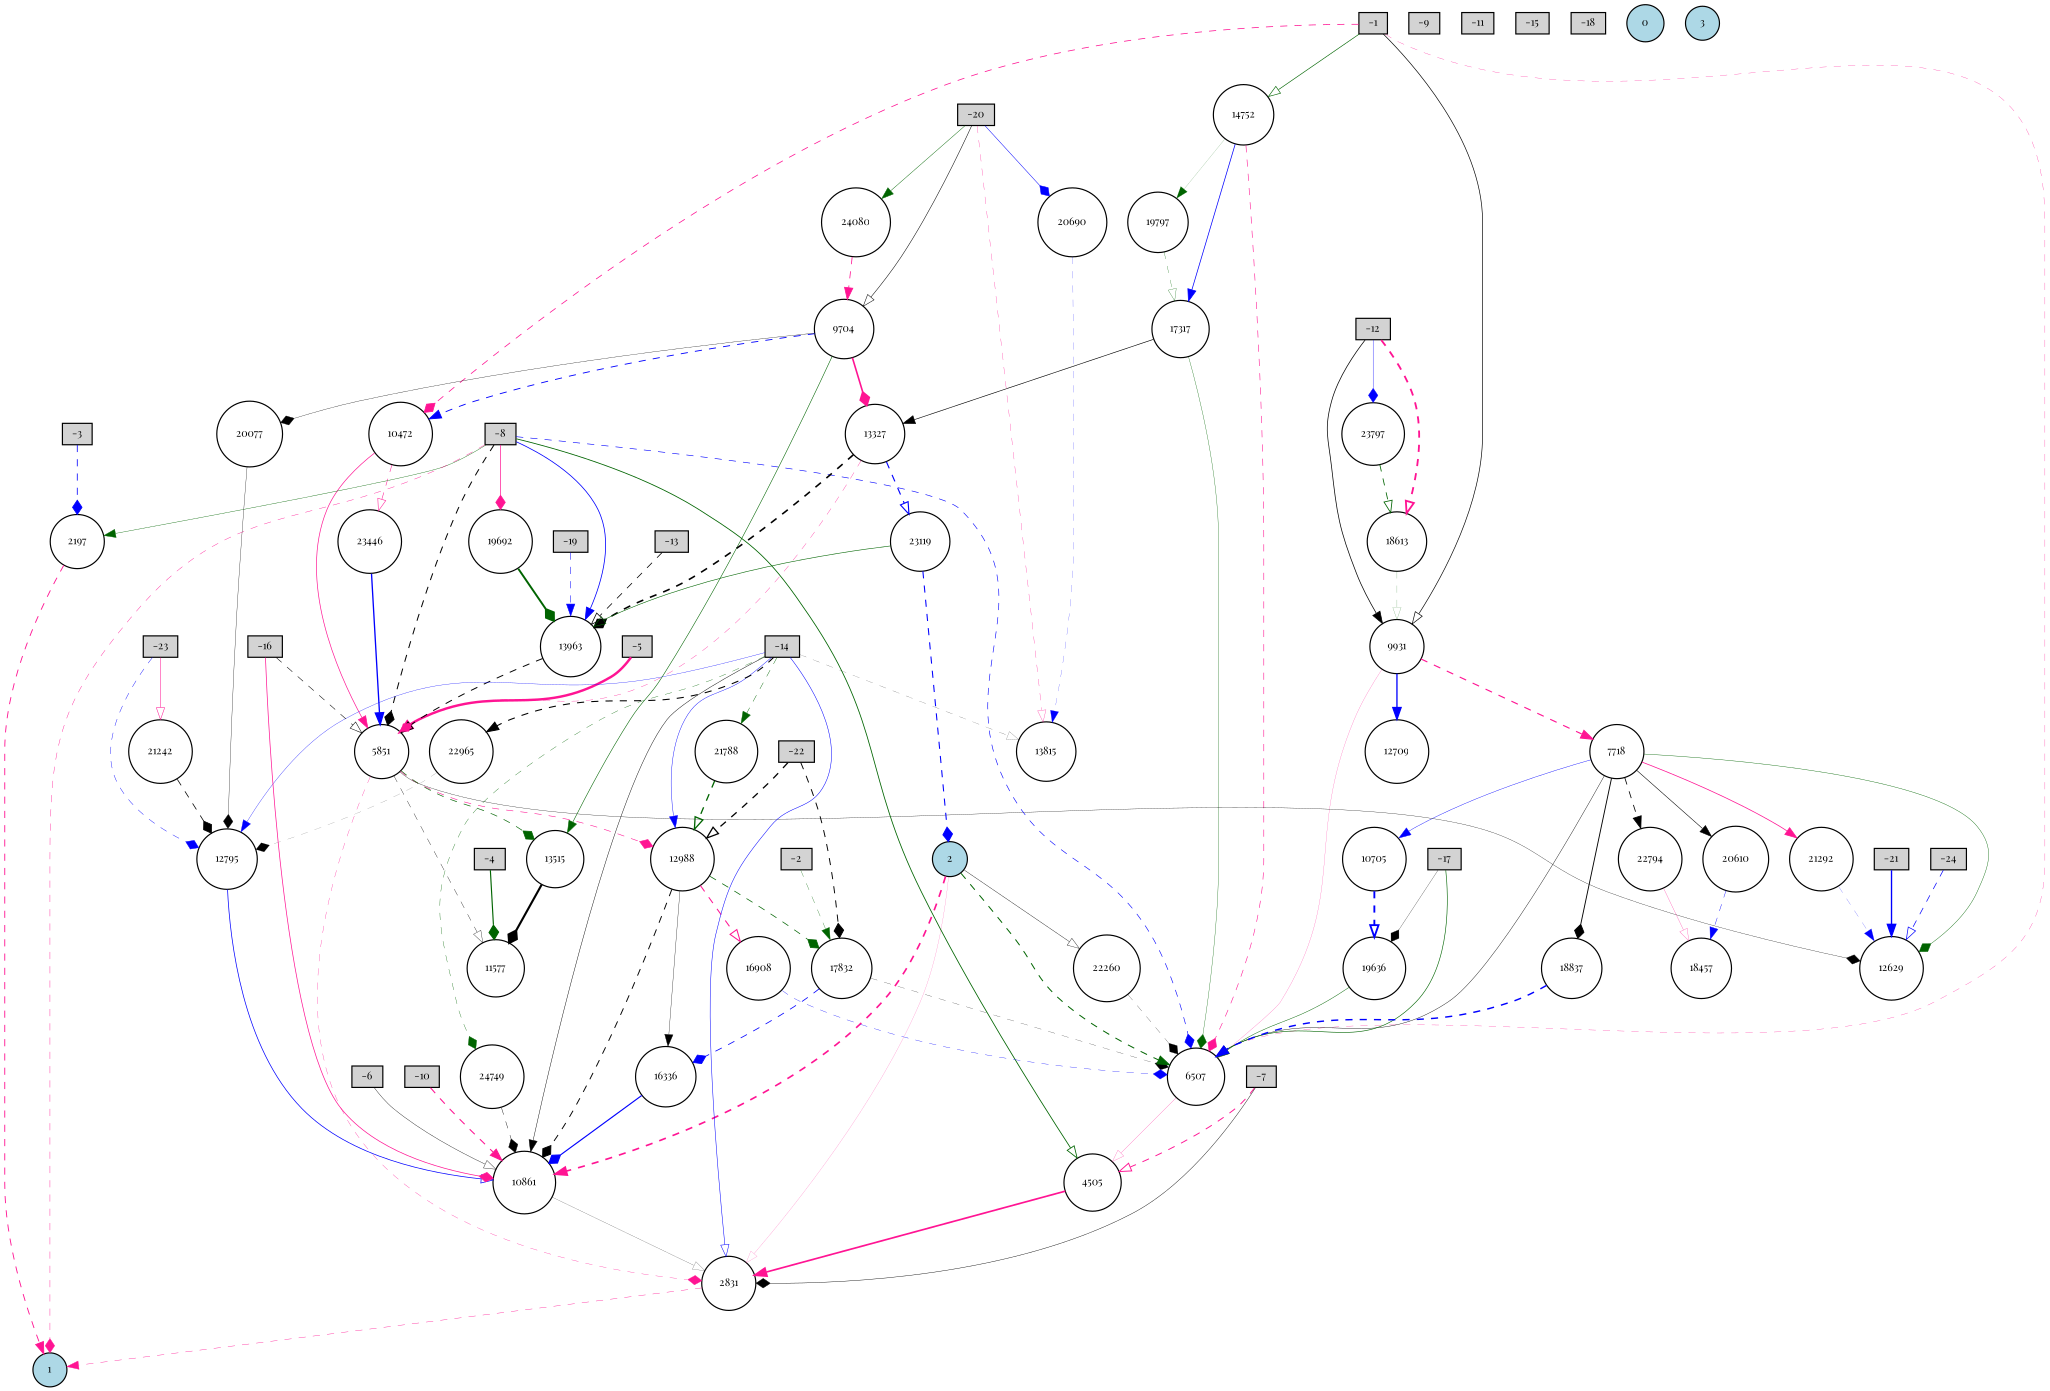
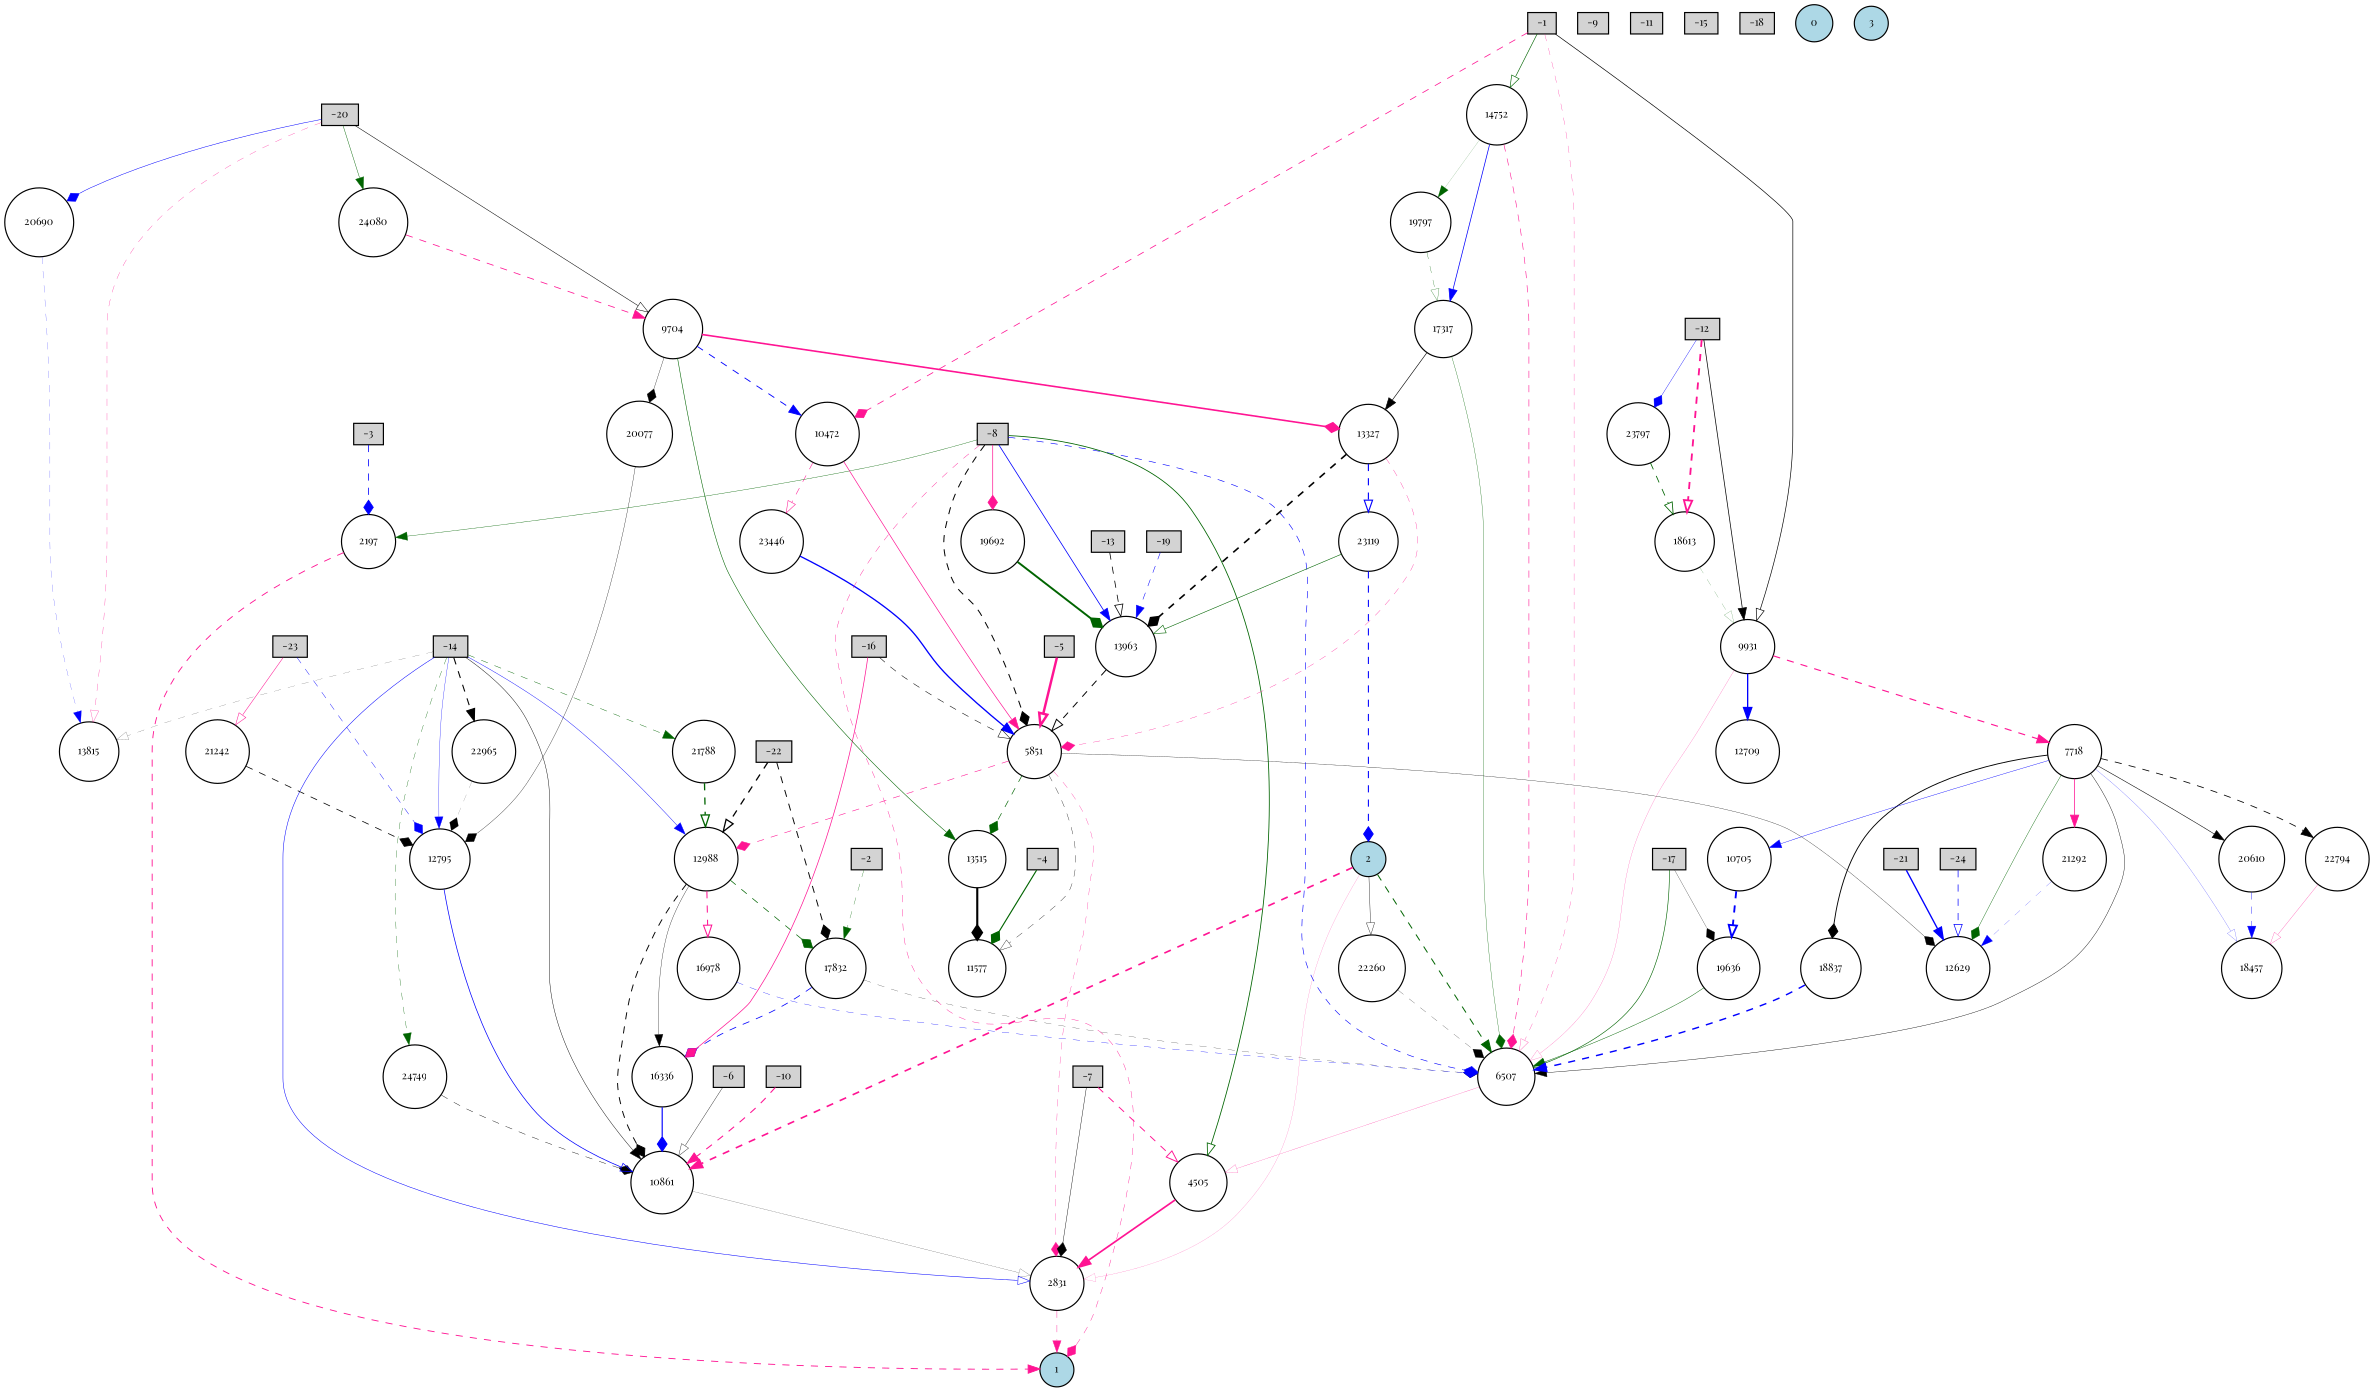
  digraph {
    fontname="Playfair Display"
    node [fillcolor=white fontname="Playfair Display" fontsize=9 shape=circle style=filled]
    edge [arrowhead=diamond color=black fontname="Playfair Display" style=dashed]
    -1 [fillcolor=lightgray height=0.2 shape=box width=0.2]
    14752 [height=0.2 width=0.2]
    9931 [height=0.2 width=0.2]
    10472 [height=0.2 width=0.2]
    6507 [height=0.2 width=0.2]
    17317 [height=0.2 width=0.2]
    19797 [height=0.2 width=0.2]
    7718 [height=0.2 width=0.2]
    12709 [height=0.2 width=0.2]
    5851 [height=0.2 width=0.2]
    23446 [height=0.2 width=0.2]
    4505 [height=0.2 width=0.2]
    -2 [fillcolor=lightgray height=0.2 shape=box width=0.2]
    17832 [height=0.2 width=0.2]
    16336 [height=0.2 width=0.2]
    -3 [fillcolor=lightgray height=0.2 shape=box width=0.2]
    2197 [height=0.2 width=0.2]
    1 [fillcolor=lightblue height=0.2 width=0.2]
    -4 [fillcolor=lightgray height=0.2 shape=box width=0.2]
    11577 [height=0.2 width=0.2]
    -5 [fillcolor=lightgray height=0.2 shape=box width=0.2]
    2 [fillcolor=lightblue height=0.2 width=0.2]
    10861 [height=0.2 width=0.2]
    2831 [height=0.2 width=0.2]
    22260 [height=0.2 width=0.2]
    12988 [height=0.2 width=0.2]
    12629 [height=0.2 width=0.2]
    13515 [height=0.2 width=0.2]
    -6 [fillcolor=lightgray height=0.2 shape=box width=0.2]
    -7 [fillcolor=lightgray height=0.2 shape=box width=0.2]
    -8 [fillcolor=lightgray height=0.2 shape=box width=0.2]
    13963 [height=0.2 width=0.2]
    19692 [height=0.2 width=0.2]
    -9 [fillcolor=lightgray height=0.2 shape=box width=0.2]
    -10 [fillcolor=lightgray height=0.2 shape=box width=0.2]
    -11 [fillcolor=lightgray height=0.2 shape=box width=0.2]
    -12 [fillcolor=lightgray height=0.2 shape=box width=0.2]
    18613 [height=0.2 width=0.2]
    23797 [height=0.2 width=0.2]
    -13 [fillcolor=lightgray height=0.2 shape=box width=0.2]
    -14 [fillcolor=lightgray height=0.2 shape=box width=0.2]
    21788 [height=0.2 width=0.2]
    24749 [height=0.2 width=0.2]
    22965 [height=0.2 width=0.2]
    13815 [height=0.2 width=0.2]
    12795 [height=0.2 width=0.2]
-   16908 [height=0.2 width=0.2]
+   16908 [height=0.2 width=0.2 label=16978]
    -15 [fillcolor=lightgray height=0.2 shape=box width=0.2]
    -16 [fillcolor=lightgray height=0.2 shape=box width=0.2]
    -17 [fillcolor=lightgray height=0.2 shape=box width=0.2]
    19636 [height=0.2 width=0.2]
    -18 [fillcolor=lightgray height=0.2 shape=box width=0.2]
    -19 [fillcolor=lightgray height=0.2 shape=box width=0.2]
    -20 [fillcolor=lightgray height=0.2 shape=box width=0.2]
    24080 [height=0.2 width=0.2]
    20690 [height=0.2 width=0.2]
    9704 [height=0.2 width=0.2]
    13327 [height=0.2 width=0.2]
    20077 [height=0.2 width=0.2]
    -21 [fillcolor=lightgray height=0.2 shape=box width=0.2]
    -22 [fillcolor=lightgray height=0.2 shape=box width=0.2]
    -23 [fillcolor=lightgray height=0.2 shape=box width=0.2]
    21242 [height=0.2 width=0.2]
    -24 [fillcolor=lightgray height=0.2 shape=box width=0.2]
    0 [fillcolor=lightblue height=0.2 width=0.2]
    3 [fillcolor=lightblue height=0.2 width=0.2]
    20610 [height=0.2 width=0.2]
    18457 [height=0.2 width=0.2]
    22794 [height=0.2 width=0.2]
    23119 [height=0.2 width=0.2]
    18837 [height=0.2 width=0.2]
    21292 [height=0.2 width=0.2]
    10705 [height=0.2 width=0.2]
    -1 -> 14752 [arrowhead=onormal color=darkgreen penwidth=0.5236977316550426 style=solid]
    -1 -> 9931 [arrowhead=onormal penwidth=0.5556135763572044 style=solid]
    -1 -> 10472 [color=deeppink penwidth=0.6425070977989792]
    -1 -> 6507 [arrowhead=onormal color=deeppink penwidth=0.23065074977083375]
    14752 -> 6507 [color=deeppink penwidth=0.4785911302876863]
    14752 -> 17317 [arrowhead=normal color=blue penwidth=0.6126827011343884 style=solid]
    14752 -> 19797 [arrowhead=normal color=darkgreen penwidth=0.10565438304285125 style=solid]
    9931 -> 6507 [arrowhead=onormal color=deeppink penwidth=0.16086079710525936 style=solid]
    9931 -> 7718 [arrowhead=normal color=deeppink penwidth=0.9414366372952697]
    9931 -> 12709 [arrowhead=normal color=blue penwidth=1.1028725204494538 style=solid]
    10472 -> 5851 [arrowhead=normal color=deeppink penwidth=0.5692562104036075 style=solid]
    10472 -> 23446 [arrowhead=onormal color=deeppink penwidth=0.4407977326377316]
    6507 -> 4505 [arrowhead=onormal color=deeppink penwidth=0.17947647458144123 style=solid]
    17317 -> 6507 [color=darkgreen penwidth=0.26744296628427877 style=solid]
    17317 -> 13327 [arrowhead=normal penwidth=0.510371788359125 style=solid]
    19797 -> 17317 [arrowhead=onormal color=darkgreen penwidth=0.22892633638469173]
    7718 -> 6507 [arrowhead=normal penwidth=0.3325669053627441 style=solid]
    7718 -> 12629 [color=darkgreen penwidth=0.3288621931711798 style=solid]
    7718 -> 20610 [arrowhead=normal penwidth=0.4523768233357539 style=solid]
+   7718 -> 18457 [arrowhead=onormal color=blue penwidth=0.1542770979507132 style=solid]
    7718 -> 22794 [arrowhead=normal penwidth=0.6704114848592212]
    7718 -> 18837 [penwidth=0.7705897181666589 style=solid]
    7718 -> 21292 [arrowhead=normal color=deeppink penwidth=0.6324905928067285 style=solid]
    7718 -> 10705 [arrowhead=normal color=blue penwidth=0.3303175857000433 style=solid]
    5851 -> 11577 [arrowhead=onormal penwidth=0.28050775444441634]
    5851 -> 2831 [color=deeppink penwidth=0.2513697622725246]
    5851 -> 12988 [color=deeppink penwidth=0.466975960048586]
    5851 -> 12629 [penwidth=0.2417348444570202 style=solid]
    5851 -> 13515 [color=darkgreen penwidth=0.5480854660311568]
    23446 -> 5851 [arrowhead=normal color=blue penwidth=1.1110385498940365 style=solid]
    4505 -> 2831 [arrowhead=normal color=deeppink penwidth=1.4319495712195038 style=solid]
    -2 -> 17832 [arrowhead=normal color=darkgreen penwidth=0.24286578309925158]
    17832 -> 6507 [penwidth=0.18110041863742432]
    17832 -> 16336 [color=blue penwidth=0.6524269035789844]
    16336 -> 10861 [color=blue penwidth=0.9631167362799512 style=solid]
    -3 -> 2197 [color=blue penwidth=0.6664586449957053]
    2197 -> 1 [arrowhead=normal color=deeppink penwidth=0.7520367788158709]
    -4 -> 11577 [color=darkgreen penwidth=0.9588016790328459 style=solid]
    -5 -> 5851 [arrowhead=onormal color=deeppink penwidth=2.064842072922212 style=solid]
    2 -> 6507 [arrowhead=normal color=darkgreen penwidth=0.8351343799642276]
    2 -> 10861 [arrowhead=normal color=deeppink penwidth=1.3867598149410751]
    2 -> 2831 [arrowhead=onormal color=deeppink penwidth=0.12571738940188482 style=solid]
    2 -> 22260 [arrowhead=onormal penwidth=0.3069861130817719 style=solid]
    10861 -> 2831 [arrowhead=onormal penwidth=0.14542863569395564 style=solid]
    2831 -> 1 [arrowhead=normal color=deeppink penwidth=0.3252965379479181]
    22260 -> 6507 [penwidth=0.17786111493255408]
    12988 -> 17832 [color=darkgreen penwidth=0.5943701150934746]
    12988 -> 16336 [arrowhead=normal penwidth=0.2659600675371228 style=solid]
    12988 -> 10861 [penwidth=0.7912418606032191]
    12988 -> 16908 [arrowhead=onormal color=deeppink penwidth=0.8691265433088192]
    13515 -> 11577 [penwidth=1.7713549884851407 style=solid]
    -6 -> 10861 [arrowhead=onormal penwidth=0.29983554542317603 style=solid]
    -7 -> 4505 [arrowhead=onormal color=deeppink penwidth=0.7962640709659813]
    -7 -> 2831 [penwidth=0.34073152802972684 style=solid]
    -8 -> 6507 [color=blue penwidth=0.5018107510548552]
    -8 -> 5851 [penwidth=0.8402004217703615]
    -8 -> 4505 [arrowhead=onormal color=darkgreen penwidth=0.6923455461260171 style=solid]
    -8 -> 2197 [arrowhead=normal color=darkgreen penwidth=0.30484484202654427 style=solid]
    -8 -> 1 [color=deeppink penwidth=0.33356691107926384]
    -8 -> 13963 [arrowhead=normal color=blue penwidth=0.6544857072953327 style=solid]
    -8 -> 19692 [color=deeppink penwidth=0.5929806950284787 style=solid]
    13963 -> 5851 [arrowhead=onormal penwidth=0.8150666134607873]
    19692 -> 13963 [color=darkgreen penwidth=1.6291990648998846 style=solid]
    -10 -> 10861 [arrowhead=normal color=deeppink penwidth=0.9019401857874462]
    -12 -> 9931 [arrowhead=normal penwidth=0.6074091366881536 style=solid]
    -12 -> 18613 [arrowhead=onormal color=deeppink penwidth=1.5407340547159647]
    -12 -> 23797 [color=blue penwidth=0.3050316132592228 style=solid]
    18613 -> 9931 [arrowhead=onormal color=darkgreen penwidth=0.14049925070964542]
    23797 -> 18613 [arrowhead=onormal color=darkgreen penwidth=0.6900678095515331]
    -13 -> 13963 [arrowhead=onormal penwidth=0.6373915331583283]
    -14 -> 10861 [arrowhead=normal penwidth=0.3646997643551383 style=solid]
    -14 -> 2831 [arrowhead=onormal color=blue penwidth=0.42278645329764397 style=solid]
    -14 -> 12988 [arrowhead=normal color=blue penwidth=0.3487261316773843 style=solid]
    -14 -> 21788 [arrowhead=normal color=darkgreen penwidth=0.34756339422761734]
-   -14 -> 24749 [color=darkgreen penwidth=0.27811204308809157]
+   -14 -> 24749 [arrowhead=normal color=darkgreen penwidth=0.27811204308809157]
    -14 -> 22965 [arrowhead=normal penwidth=0.8987258981539373]
    -14 -> 13815 [arrowhead=onormal penwidth=0.12997118434655192]
    -14 -> 12795 [arrowhead=normal color=blue penwidth=0.2542048649557861 style=solid]
    21788 -> 12988 [arrowhead=onormal color=darkgreen penwidth=1.105702640541577]
    24749 -> 10861 [penwidth=0.3360454965439038]
    22965 -> 12795 [penwidth=0.10015452520857442]
    12795 -> 10861 [arrowhead=onormal color=blue penwidth=0.6036308982643936 style=solid]
    16908 -> 6507 [color=blue penwidth=0.2636246028240514]
    -16 -> 5851 [arrowhead=onormal penwidth=0.4378805791782481]
-   -16 -> 10861 [color=deeppink penwidth=0.5995500837076903 style=solid]
+   -16 -> 16336 [color=deeppink penwidth=0.5995500837076903 style=solid]
    -17 -> 6507 [arrowhead=onormal color=darkgreen penwidth=0.508657146199065 style=solid]
    -17 -> 19636 [penwidth=0.19933466845018685 style=solid]
    19636 -> 6507 [arrowhead=normal color=darkgreen penwidth=0.38216336340676926 style=solid]
    -19 -> 13963 [arrowhead=normal color=blue penwidth=0.42750561164898393]
    -20 -> 13815 [arrowhead=onormal color=deeppink penwidth=0.24403707611961145]
    -20 -> 24080 [arrowhead=normal color=darkgreen penwidth=0.35633934219286567 style=solid]
    -20 -> 20690 [color=blue penwidth=0.4060802768972078 style=solid]
    -20 -> 9704 [arrowhead=onormal penwidth=0.42772087138251313 style=solid]
    24080 -> 9704 [arrowhead=normal color=deeppink penwidth=0.6628674454334692]
    20690 -> 13815 [arrowhead=normal color=blue penwidth=0.15664785053089136]
    9704 -> 10472 [arrowhead=normal color=blue penwidth=0.7459893040154006]
    9704 -> 13515 [arrowhead=normal color=darkgreen penwidth=0.4666204885974877 style=solid]
    9704 -> 13327 [color=deeppink penwidth=1.3578968529799336 style=solid]
    9704 -> 20077 [penwidth=0.2543897204100399 style=solid]
    13327 -> 5851 [color=deeppink penwidth=0.26939860230245016]
    13327 -> 13963 [penwidth=1.3516933976824437]
    13327 -> 23119 [arrowhead=onormal color=blue penwidth=0.948826570977258]
    20077 -> 12795 [penwidth=0.26006856113205845 style=solid]
    -21 -> 12629 [arrowhead=normal color=blue penwidth=1.1382294453613566 style=solid]
    -22 -> 17832 [penwidth=0.7929769759624087]
    -22 -> 12988 [arrowhead=onormal penwidth=1.0904256752991157]
    -23 -> 12795 [color=blue penwidth=0.3374279554646663]
    -23 -> 21242 [arrowhead=onormal color=deeppink penwidth=0.43124031067458823 style=solid]
    21242 -> 12795 [penwidth=0.6277740179823966]
    -24 -> 12629 [arrowhead=onormal color=blue penwidth=0.5822488785031851]
    20610 -> 18457 [arrowhead=normal color=blue penwidth=0.3296755879091229]
    22794 -> 18457 [arrowhead=onormal color=deeppink penwidth=0.21095448090105257 style=solid]
    23119 -> 2 [color=blue penwidth=0.8903368266493273]
    23119 -> 13963 [arrowhead=onormal color=darkgreen penwidth=0.479084262417372 style=solid]
    18837 -> 6507 [arrowhead=normal color=blue penwidth=1.2050789595273468]
    21292 -> 12629 [arrowhead=normal color=blue penwidth=0.1494682396177121]
    10705 -> 19636 [arrowhead=onormal color=blue penwidth=1.5709005324026453]
  }
